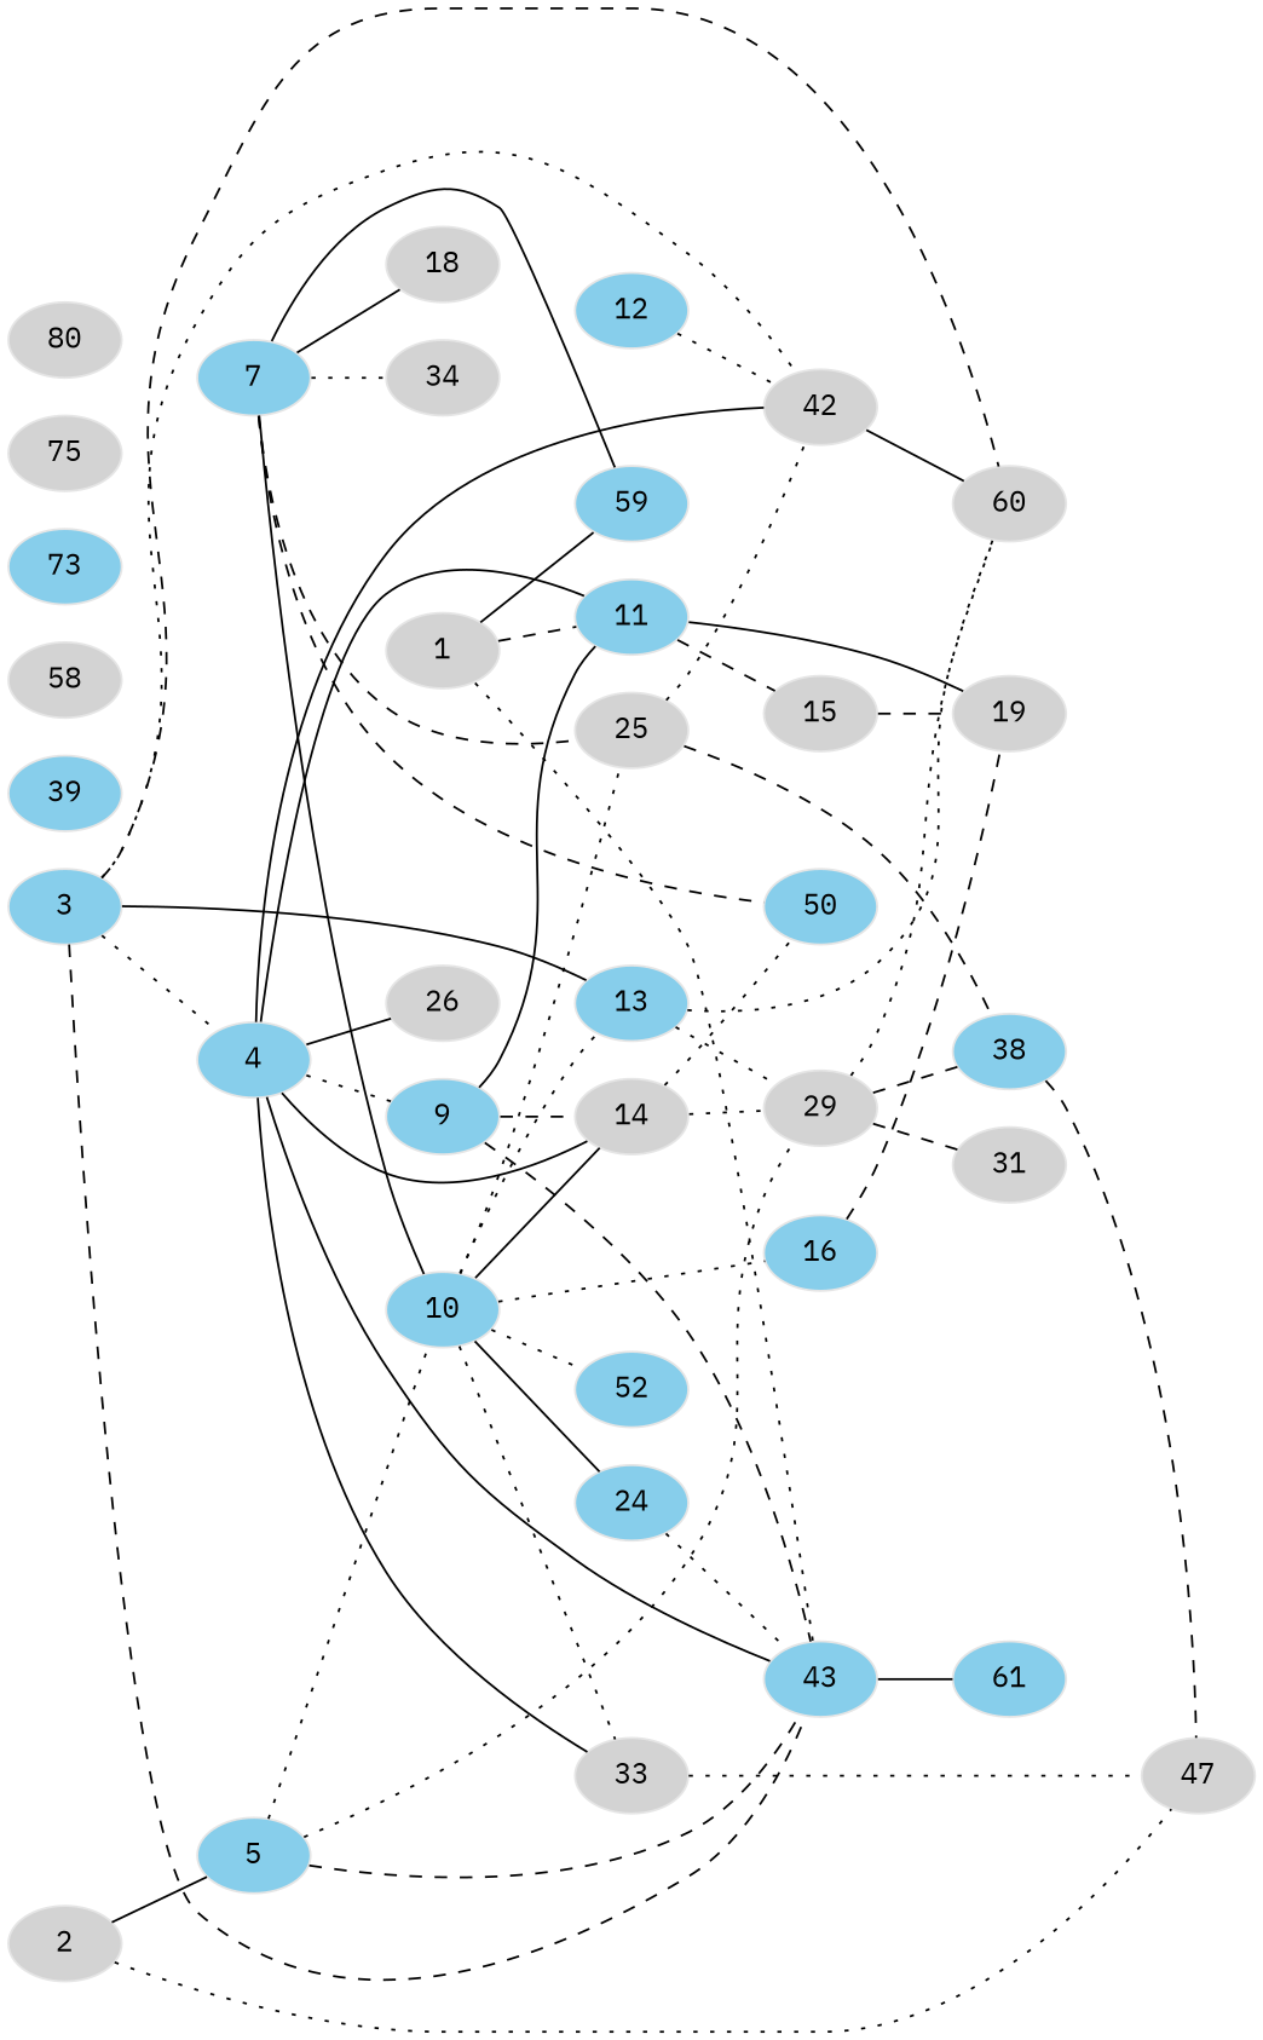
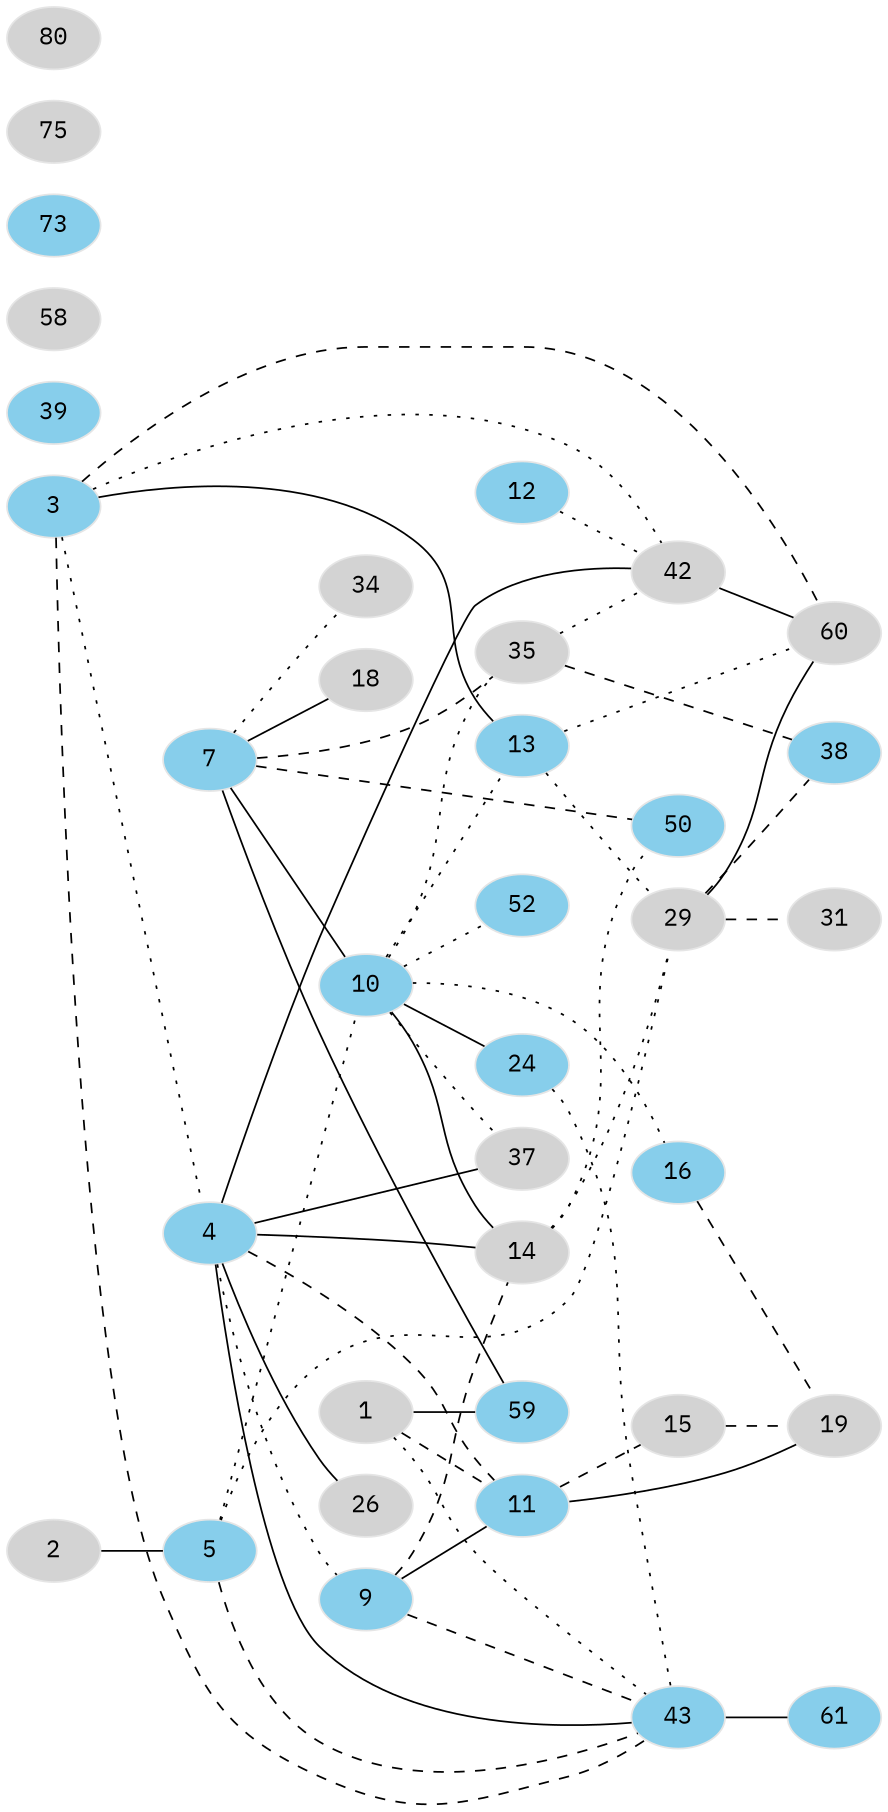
  graph {
    fontname="IBM Plex Mono"
    rankdir=LR
    node [color=gray90 fillcolor=skyblue fontname="IBM Plex Mono" style=filled]
    edge [fontname="IBM Plex Mono" style=dotted]
    1 [fillcolor=lightgrey super="+55"]
    11 [super="+30+64+65"]
    43 [super="+46"]
    59
    15 [fillcolor=lightgrey super="+56"]
    19 [fillcolor=lightgrey super="+66"]
    61
    2 [fillcolor=lightgrey super="+20"]
    5 [super="+27"]
-   47 [fillcolor=lightgrey super="+67"]
    10 [super="+28"]
    29 [fillcolor=lightgrey super="+41"]
    13 [super="+23"]
    14 [fillcolor=lightgrey super="+54"]
-   33 [fillcolor=lightgrey]
-   35 [fillcolor=lightgrey super="+48+40" label=25]
+   33 [fillcolor=lightgrey label=37]
+   35 [fillcolor=lightgrey super="+48+40"]
    16 [super="+72"]
    24
    52
    3 [super="+8"]
    4 [super="+6"]
    42 [fillcolor=lightgrey super="+57"]
    60 [fillcolor=lightgrey super="+63"]
    9 [super="+36+49+37"]
    26 [fillcolor=lightgrey]
    50
    31 [fillcolor=lightgrey]
    38 [super="+70+44"]
    7 [super="+22+21"]
    18 [fillcolor=lightgrey]
    34 [fillcolor=lightgrey]
    12
    39
    58 [fillcolor=lightgrey]
    73
    75 [fillcolor=lightgrey]
    80 [fillcolor=lightgrey]
    1 -- 11 [style=dashed]
    1 -- 43
    1 -- 59 [style=solid]
    11 -- 15 [style=dashed]
    11 -- 19 [style=solid]
    43 -- 61 [style=solid]
    15 -- 19 [style=dashed weight=2]
    2 -- 5 [style=solid]
-   2 -- 47
    5 -- 43 [style=dashed weight=2]
    5 -- 10
    5 -- 29
    10 -- 13
    10 -- 14 [style=solid]
    10 -- 33
    10 -- 35
    10 -- 16
    10 -- 24 [style=solid]
    10 -- 52
-   29 -- 60
+   29 -- 60 [style=solid]
    29 -- 31 [style=dashed]
    29 -- 38 [style=dashed]
    13 -- 29
    13 -- 60
    14 -- 29
    14 -- 50
-   33 -- 47
    35 -- 42
    35 -- 38 [style=dashed]
    16 -- 19 [style=dashed]
    24 -- 43
    3 -- 43 [style=dashed]
    3 -- 13 [style=solid]
    3 -- 4
    3 -- 42
    3 -- 60 [style=dashed]
-   4 -- 11 [style=solid]
+   4 -- 11 [style=dashed]
    4 -- 43 [style=solid]
    4 -- 14 [style=solid]
    4 -- 33 [style=solid]
    4 -- 42 [style=solid]
    4 -- 9
    4 -- 26 [style=solid]
    42 -- 60 [style=solid]
    9 -- 11 [style=solid]
    9 -- 43 [style=dashed]
    9 -- 14 [style=dashed]
-   38 -- 47 [style=dashed]
    7 -- 59 [style=solid]
    7 -- 10 [style=solid]
    7 -- 35 [style=dashed]
    7 -- 50 [style=dashed]
    7 -- 18 [style=solid]
    7 -- 34 [weight=2]
    12 -- 42
  }
